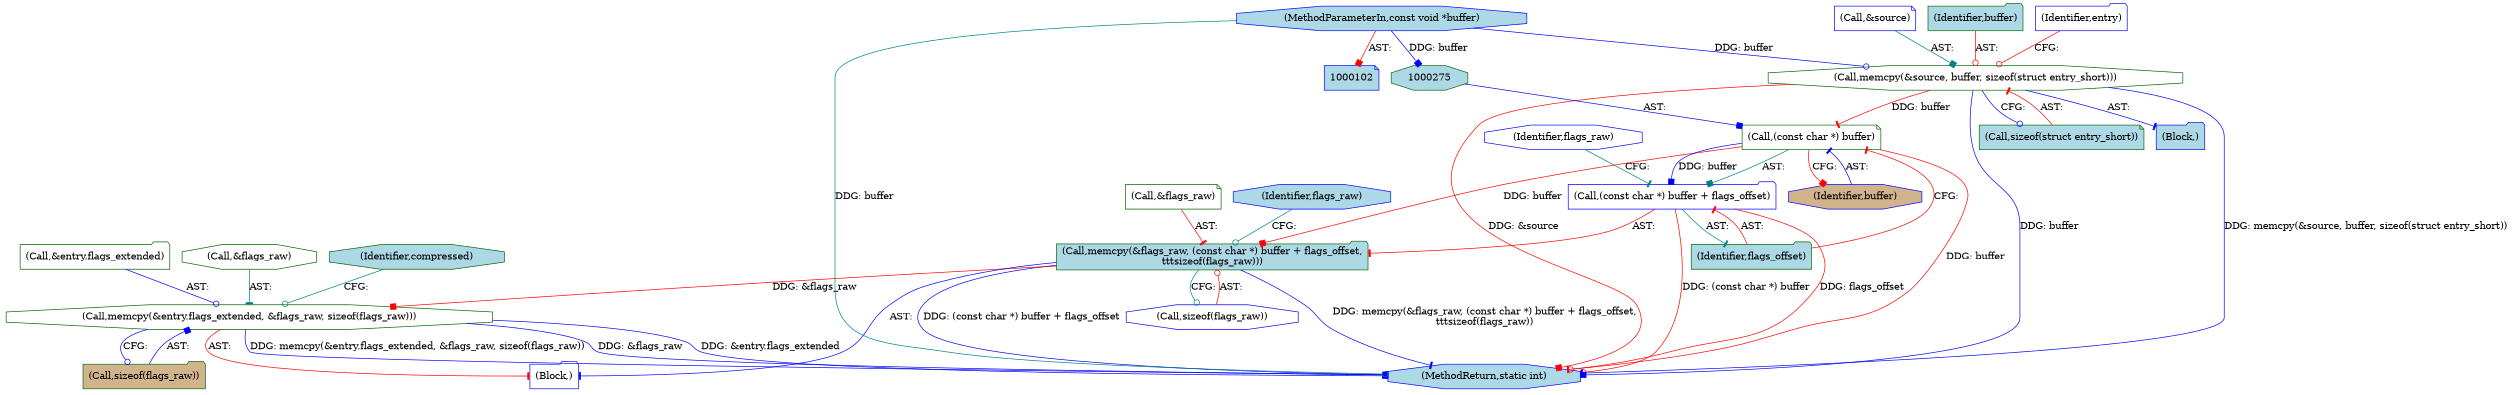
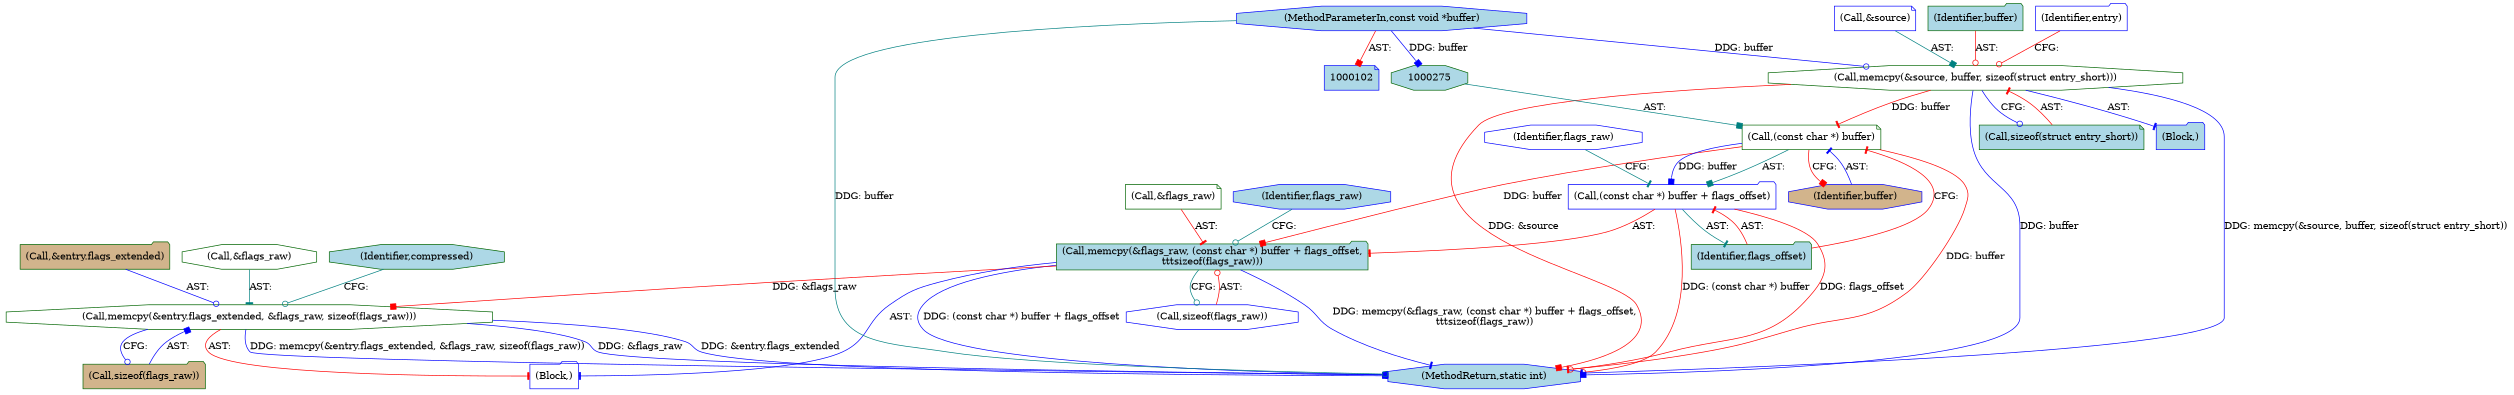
  digraph {
    node [color=darkgreen fillcolor=white shape=octagon style=filled]
    edge [arrowhead=tee color=red]
    n1 [label="(Call,(const char *) buffer)" shape=note]
    n2 [fillcolor=lightblue label="(Call,memcpy(&flags_raw, (const char *) buffer + flags_offset,\n\t\t\tsizeof(flags_raw)))" shape=folder]
    n3 [color=blue label="(Call,(const char *) buffer + flags_offset)" shape=folder]
    n4 [color=blue fillcolor=tan label="(Identifier,buffer)"]
    n5 [color=blue fillcolor=lightblue label="(MethodReturn,static int)"]
    n6 [label="(Call,memcpy(&entry.flags_extended, &flags_raw, sizeof(flags_raw)))"]
    n7 [color=blue label="(Call,sizeof(flags_raw))"]
    n8 [color=blue label="(Block,)" shape=folder]
    n9 [fillcolor=lightblue label="(Identifier,flags_offset)" shape=folder]
    n10 [label="(Call,memcpy(&source, buffer, sizeof(struct entry_short)))"]
    n11 [fillcolor=lightblue label="(Call,sizeof(struct entry_short))" shape=note]
    n12 [color=blue fillcolor=lightblue label="(Block,)" shape=folder]
    n13 [color=blue fillcolor=lightblue label="(MethodParameterIn,const void *buffer)"]
    1000102 [color=blue fillcolor=lightblue shape=note]
    1000275 [fillcolor=lightblue]
    n16 [fillcolor=tan label="(Call,sizeof(flags_raw))" shape=folder]
    n17 [fillcolor=lightblue label="(Identifier,compressed)"]
    n18 [label="(Call,&flags_raw)" shape=note]
    n19 [color=blue label="(Call,&source)" shape=note]
-   n20 [label="(Call,&entry.flags_extended)" shape=folder]
+   n20 [fillcolor=tan label="(Call,&entry.flags_extended)" shape=folder]
    n21 [color=blue fillcolor=lightblue label="(Identifier,flags_raw)"]
    n22 [label="(Call,&flags_raw)"]
    n23 [fillcolor=lightblue label="(Identifier,buffer)" shape=folder]
    n24 [color=blue label="(Identifier,entry)" shape=folder]
    n25 [color=blue label="(Identifier,flags_raw)"]
    n1 -> n2 [arrowhead=box label="DDG: buffer"]
    n1 -> n3 [arrowhead=box color=teal label="AST: "]
    n1 -> n3 [arrowhead=box color=blue label="DDG: buffer"]
    n1 -> n4 [arrowhead=box label="CFG: "]
    n1 -> n5 [label="DDG: buffer"]
    n2 -> n5 [color=blue label="DDG: (const char *) buffer + flags_offset"]
    n2 -> n5 [color=blue label="DDG: memcpy(&flags_raw, (const char *) buffer + flags_offset,\n\t\t\tsizeof(flags_raw))"]
    n2 -> n6 [arrowhead=box label="DDG: &flags_raw"]
    n2 -> n7 [arrowhead=odot color=teal label="CFG: "]
    n2 -> n8 [color=blue label="AST: "]
    n3 -> n2 [label="AST: "]
    n3 -> n5 [arrowhead=odot label="DDG: (const char *) buffer"]
    n3 -> n5 [arrowhead=odot label="DDG: flags_offset"]
    n3 -> n9 [color=teal label="AST: "]
    n4 -> n1 [color=blue label="AST: "]
    n6 -> n5 [arrowhead=box color=blue label="DDG: &entry.flags_extended"]
    n6 -> n5 [arrowhead=box color=blue label="DDG: memcpy(&entry.flags_extended, &flags_raw, sizeof(flags_raw))"]
    n6 -> n5 [color=blue label="DDG: &flags_raw"]
    n6 -> n8 [label="AST: "]
    n6 -> n16 [arrowhead=odot color=blue label="CFG: "]
    n7 -> n2 [arrowhead=odot label="AST: "]
    n9 -> n1 [label="CFG: "]
    n9 -> n3 [label="AST: "]
    n10 -> n1 [label="DDG: buffer"]
    n10 -> n5 [arrowhead=box label="DDG: &source"]
    n10 -> n5 [arrowhead=box color=blue label="DDG: buffer"]
    n10 -> n5 [color=blue label="DDG: memcpy(&source, buffer, sizeof(struct entry_short))"]
    n10 -> n11 [arrowhead=odot color=blue label="CFG: "]
    n10 -> n12 [color=blue label="AST: "]
    n11 -> n10 [label="AST: "]
    n13 -> n5 [arrowhead=odot color=teal label="DDG: buffer"]
    n13 -> n10 [arrowhead=odot color=blue label="DDG: buffer"]
    n13 -> 1000102 [arrowhead=box label="AST: "]
    n13 -> 1000275 [arrowhead=box color=blue label="DDG: buffer"]
-   1000275 -> n1 [arrowhead=box color=blue label="AST: "]
+   1000275 -> n1 [arrowhead=box color=teal label="AST: "]
    n16 -> n6 [arrowhead=box color=blue label="AST: "]
    n17 -> n6 [arrowhead=odot color=teal label="CFG: "]
    n18 -> n2 [label="AST: "]
    n19 -> n10 [arrowhead=box color=teal label="AST: "]
    n20 -> n6 [arrowhead=odot color=blue label="AST: "]
    n21 -> n2 [arrowhead=odot color=teal label="CFG: "]
    n22 -> n6 [color=teal label="AST: "]
    n23 -> n10 [arrowhead=odot label="AST: "]
    n24 -> n10 [arrowhead=odot label="CFG: "]
    n25 -> n3 [color=teal label="CFG: "]
  }
